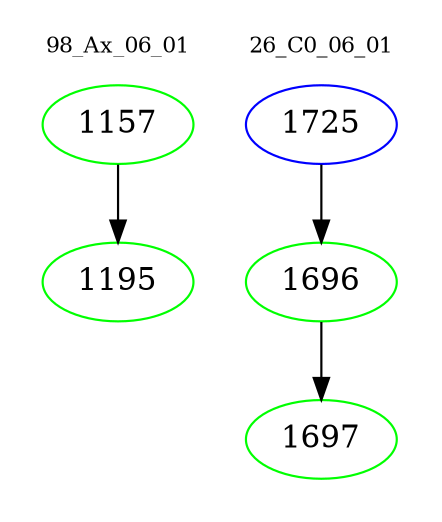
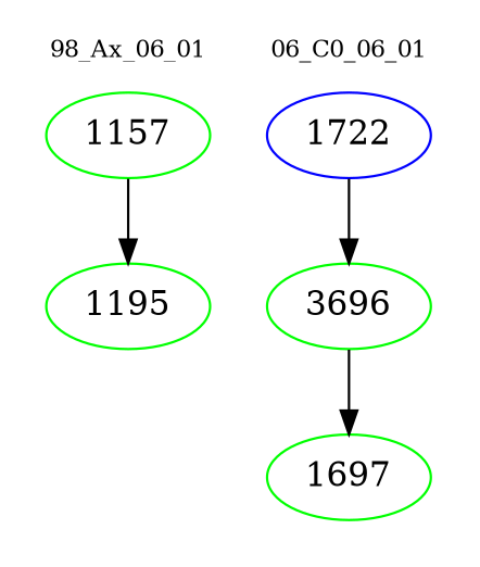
  digraph {
    node [color=green]
    edge [color=black]
    n1 [label=1157]
    n2 [label=1195]
-   n3 [color=blue label=1725]
-   n4 [label=1696]
+   n3 [color=blue label=1722]
+   n4 [label=3696]
    n5 [label=1697]
    subgraph cluster_1 {
      color=white
      fontsize=10
      label="98_Ax_06_01"
      n1
      n2
    }
    subgraph cluster_2 {
      color=white
      fontsize=10
-     label="26_C0_06_01"
+     label="06_C0_06_01"
      n3
      n4
      n5
    }
    n1 -> n2
    n3 -> n4
    n4 -> n5
  }
